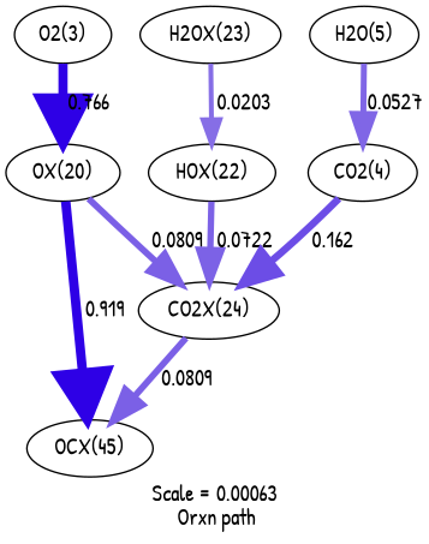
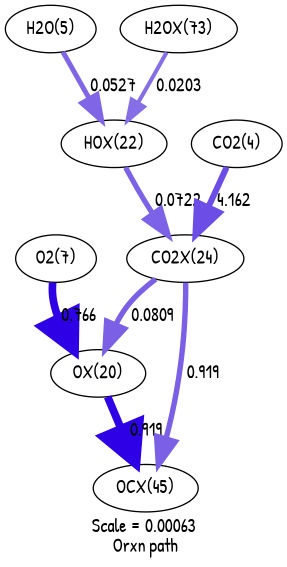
  digraph {
    fontname="Patrick Hand"
    label="Scale = 0.00063\l Orxn path"
    node [fontname="Patrick Hand"]
    edge [arrowsize=2.05 color="0.7, 0.581, 0.9" fontname="Patrick Hand" penwidth=4.1]
-   n1 [label="O2(3)"]
+   n1 [label="O2(7)"]
    n2 [label="OX(20)"]
    n3 [label="OCX(45)"]
    n4 [label="HOX(22)"]
    n5 [label="CO2X(24)"]
    n6 [label="H2O(5)"]
-   n7 [label="H2OX(23)"]
+   n7 [label="H2OX(73)"]
    n8 [label="CO2(4)"]
    n1 -> n2 [arrowsize=2.9 color="0.7, 1.27, 0.9" label=" 0.766" penwidth=5.8]
    n2 -> n3 [arrowsize=2.97 color="0.7, 1.42, 0.9" label=" 0.919" penwidth=5.94]
    n4 -> n5 [arrowsize=2.01 color="0.7, 0.572, 0.9" label=" 0.0722" penwidth=4.02]
-   n2 -> n5 [label=" 0.0809"]
-   n5 -> n3 [label=" 0.0809"]
-   n6 -> n8 [arrowsize=1.89 color="0.7, 0.553, 0.9" label=" 0.0527" penwidth=3.78]
+   n5 -> n2 [label=" 0.0809"]
+   n5 -> n3 [label=" 0.919"]
+   n6 -> n4 [arrowsize=1.89 color="0.7, 0.553, 0.9" label=" 0.0527" penwidth=3.78]
    n7 -> n4 [arrowsize=1.53 color="0.7, 0.52, 0.9" label=" 0.0203" penwidth=3.06]
-   n8 -> n5 [arrowsize=2.31 color="0.7, 0.662, 0.9" label=" 0.162" penwidth=4.62]
+   n8 -> n5 [arrowsize=2.31 color="0.7, 0.662, 0.9" label=" 4.162" penwidth=4.62]
  }
